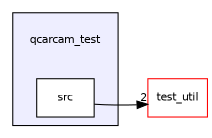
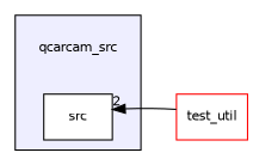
  digraph {
    compound=true
    rankdir=LR
    fontname="DejaVu Sans"
    node [fontname="DejaVu Sans" fontsize=10 shape=box fillcolor=white style=filled]
-   n1 [label=qcarcam_test shape=plaintext fillcolor="" style=""]
+   n1 [label=qcarcam_src shape=plaintext fillcolor="" style=""]
    n2 [label=src]
    n3 [color=red label=test_util]
    subgraph cluster_1 {
      bgcolor="#eeeeff"
      pencolor=black
      n1
      n2
    }
-   n2 -> n3 [headlabel=2 labeldistance=1.5 labelfontname=Helvetica labelfontsize=10 fontname="DejaVu Sans"]
+   n3 -> n2 [headlabel=2 labeldistance=1.5 labelfontname=Helvetica labelfontsize=10 fontname="DejaVu Sans"]
  }
